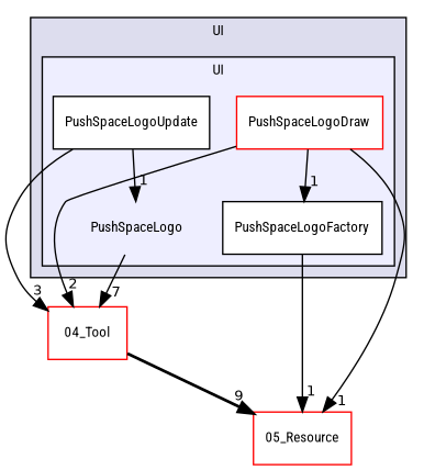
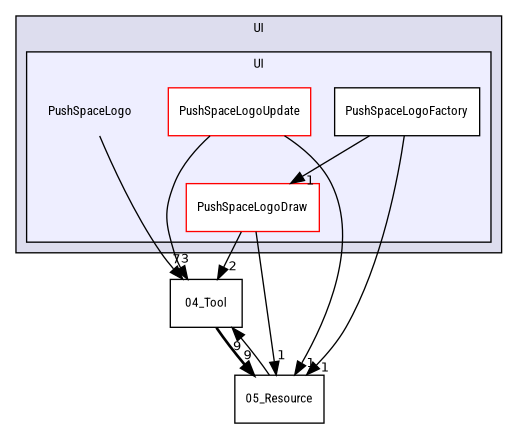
  digraph {
    compound=true
    fontname="Roboto Condensed"
    node [fontname="Roboto Condensed" fontsize=10 shape=box color=red fillcolor=white style=filled]
    edge [fontname="Roboto Condensed" headlabel=1 labeldistance=1.5 labelfontname=Helvetica labelfontsize=10 style=solid]
    n1 [label=PushSpaceLogo shape=plaintext color="" fillcolor="" style=""]
    n2 [label=PushSpaceLogoDraw]
    n3 [color=black label=PushSpaceLogoFactory]
-   n4 [color=black label=PushSpaceLogoUpdate]
-   n5 [label="04_Tool"]
-   n6 [label="05_Resource"]
+   n4 [label=PushSpaceLogoUpdate]
+   n5 [color=black label="04_Tool"]
+   n6 [color=black label="05_Resource"]
    subgraph cluster_1 {
      bgcolor="#ddddee"
      fontsize=10
      label=UI
      pencolor=black
      subgraph cluster_2 {
        bgcolor="#eeeeff"
        fontsize=10
        label=UI
        pencolor=black
        n1
        n2
        n3
        n4
      }
    }
    n1 -> n5 [headlabel=7]
    n2 -> n5 [headlabel=2]
    n2 -> n6
-   n2 -> n3
+   n3 -> n2
    n3 -> n6
    n4 -> n5 [headlabel=3]
-   n4 -> n1
+   n4 -> n6
    n5 -> n6 [headlabel=9 style=bold]
+   n6 -> n5 [headlabel=9]
  }
